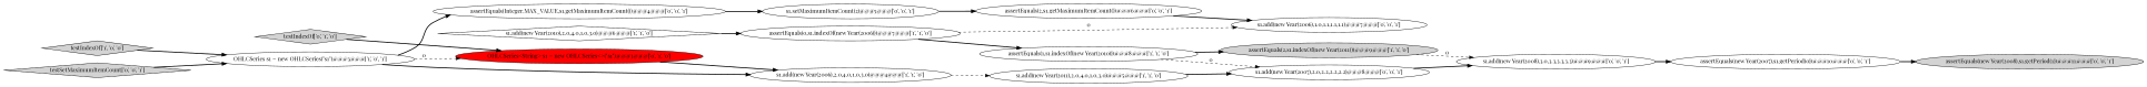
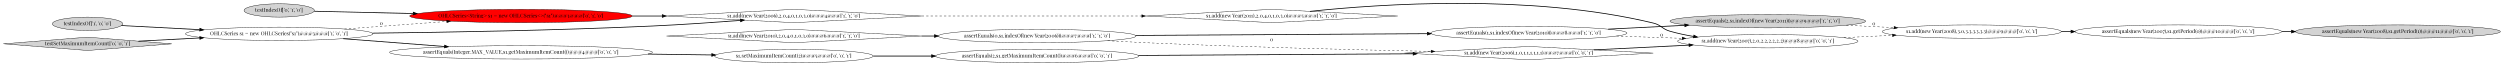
  digraph {
    fontname="Playfair Display"
    rankdir=LR
    node [fillcolor=white fontname="Playfair Display" shape=ellipse style=filled]
    edge [fontname="Playfair Display" style=bold]
    n1 [label="assertEquals(2,s1.getMaximumItemCount())@@@6@@@['0', '0', '1']"]
-   n2 [label="s1.add(new Year(2006),1.0,1.1,1.1,1.1)@@@7@@@['0', '0', '1']"]
+   n2 [label="s1.add(new Year(2006),1.0,1.1,1.1,1.1)@@@7@@@['0', '0', '1']" shape=diamond]
    n3 [label="s1.add(new Year(2007),2.0,2.2,2.2,2.2)@@@8@@@['0', '0', '1']"]
-   n4 [fillcolor=lightgray label="testIndexOf['0', '1', '0']" shape=diamond]
+   n4 [fillcolor=lightgray label="testIndexOf['0', '1', '0']"]
    n5 [fillcolor=red label="OHLCSeries<String> s1 = new OHLCSeries<>(\"s1\")@@@3@@@['0', '1', '0']"]
-   n6 [label="s1.add(new Year(2006),2.0,4.0,1.0,3.0)@@@4@@@['1', '1', '0']"]
+   n6 [label="s1.add(new Year(2006),2.0,4.0,1.0,3.0)@@@4@@@['1', '1', '0']" shape=diamond]
    n7 [label="s1.add(new Year(2008),3.0,3.3,3.3,3.3)@@@9@@@['0', '0', '1']"]
    n8 [label="assertEquals(new Year(2007),s1.getPeriod(0))@@@10@@@['0', '0', '1']"]
    n9 [fillcolor=lightgray label="assertEquals(new Year(2008),s1.getPeriod(1))@@@11@@@['0', '0', '1']"]
-   n10 [label="s1.add(new Year(2011),2.0,4.0,1.0,3.0)@@@5@@@['1', '1', '0']"]
+   n10 [label="s1.add(new Year(2011),2.0,4.0,1.0,3.0)@@@5@@@['1', '1', '0']" shape=diamond]
    n11 [label="s1.add(new Year(2010),2.0,4.0,1.0,3.0)@@@6@@@['1', '1', '0']" shape=diamond]
    n12 [label="assertEquals(0,s1.indexOf(new Year(2006)))@@@7@@@['1', '1', '0']"]
    n13 [label="s1.setMaximumItemCount(2)@@@5@@@['0', '0', '1']"]
-   n14 [fillcolor=lightgray label="testIndexOf['1', '0', '0']" shape=diamond]
+   n14 [fillcolor=lightgray label="testIndexOf['1', '0', '0']"]
    n15 [label="OHLCSeries s1 = new OHLCSeries(\"s1\")@@@3@@@['1', '0', '1']"]
    n16 [label="assertEquals(Integer.MAX_VALUE,s1.getMaximumItemCount())@@@4@@@['0', '0', '1']"]
    n17 [label="assertEquals(1,s1.indexOf(new Year(2010)))@@@8@@@['1', '1', '0']"]
    n18 [fillcolor=lightgray label="assertEquals(2,s1.indexOf(new Year(2011)))@@@9@@@['1', '1', '0']"]
    n19 [fillcolor=lightgray label="testSetMaximumItemCount['0', '0', '1']" shape=diamond]
    n1 -> n2
-   n3 -> n7
+   n2 -> n3
+   n3 -> n7 [style=dashed]
    n4 -> n5
    n5 -> n6
    n6 -> n10 [style=dashed]
    n7 -> n8
    n8 -> n9
    n10 -> n3
    n11 -> n12
    n12 -> n2 [label=0 style=dashed]
    n12 -> n17
    n13 -> n1
    n14 -> n15
    n15 -> n5 [label=0 style=dashed]
    n15 -> n6
    n15 -> n16
    n16 -> n13
    n17 -> n3 [label=0 style=dashed]
    n17 -> n18
    n18 -> n7 [label=0 style=dashed]
    n19 -> n15
  }
